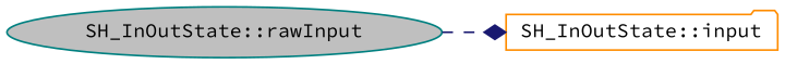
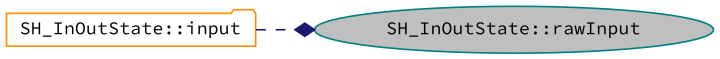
  digraph {
    rankdir=LR
    fontname="Source Code Pro"
    node [fontname="Source Code Pro" fontsize=11]
    n1 [color=teal fillcolor=grey75 fontcolor=black height=0.2 label="SH_InOutState::rawInput" shape=ellipse style=filled width=0.4]
    n2 [color=darkorange height=0.2 label="SH_InOutState::input" shape=folder width=0.4]
-   n1 -> n2 [color=midnightblue fontname="Source Code Pro" fontsize=11 labelfontname=Verdana labelfontsize=11 style=dashed arrowhead=diamond]
+   n2 -> n1 [color=midnightblue fontname="Source Code Pro" fontsize=11 labelfontname=Verdana labelfontsize=11 style=dashed arrowhead=diamond]
  }
